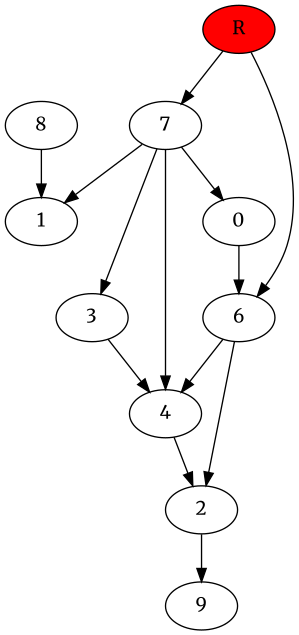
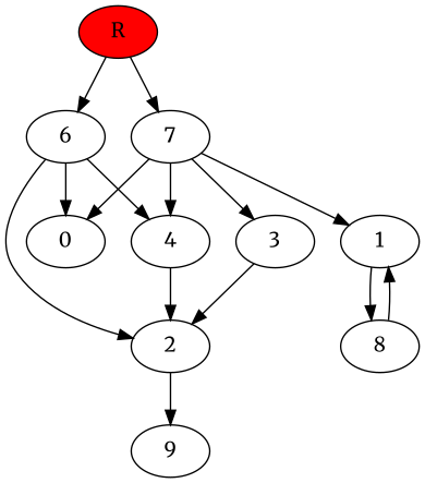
  digraph {
    fontname=Merriweather
    node [fontname=Merriweather]
    edge [fontname=Merriweather]
    1
    8
    2
    9
    3
    4
    n7 [label=0]
    6
    7
    R [fillcolor="#ff0000" style=filled]
+   1 -> 8
    8 -> 1
    2 -> 9
-   3 -> 4
+   3 -> 2
    4 -> 2
-   n7 -> 6
+   6 -> n7
    6 -> 2
    6 -> 4
    7 -> 1
    7 -> 3
    7 -> 4
    7 -> n7
    R -> 6
    R -> 7
  }
